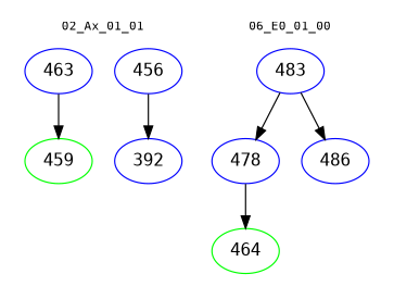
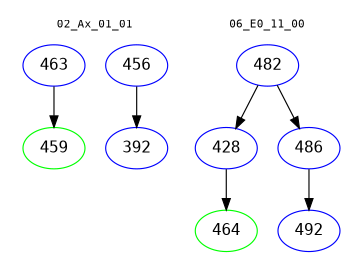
  digraph {
    fontname="DejaVu Sans Mono"
    node [color=blue fontname="DejaVu Sans Mono"]
    edge [color=black fontname="DejaVu Sans Mono"]
    n1 [label=456]
    n2 [label=463]
    n3 [label=392]
    n4 [color=green label=459]
-   n5 [label=483]
-   n6 [label=478]
+   n5 [label=482]
+   n6 [label=428]
    n7 [label=486]
    n8 [color=green label=464]
+   n9 [label=492]
    subgraph cluster_1 {
      color=white
      fontsize=10
      label="02_Ax_01_01"
      n1
      n2
      n3
      n4
    }
    subgraph cluster_2 {
      color=white
      fontsize=10
-     label="06_E0_01_00"
+     label="06_E0_11_00"
      n5
      n6
      n7
      n8
+     n9
    }
    n1 -> n3
    n2 -> n4
    n5 -> n6
    n5 -> n7
    n6 -> n8
+   n7 -> n9
  }
